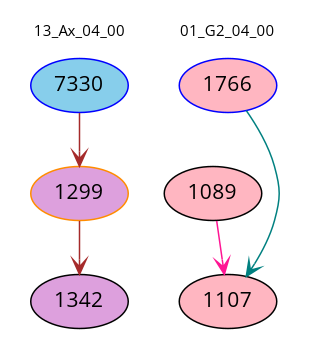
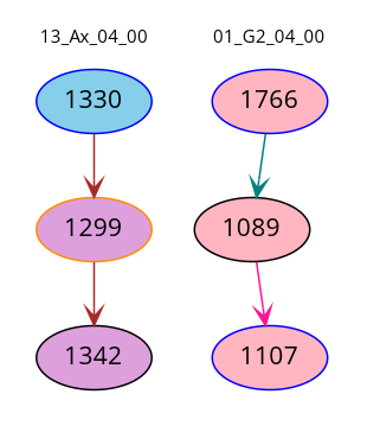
  digraph {
    fontname="Open Sans"
    node [color=black fillcolor=lightpink fontname="Open Sans" style=filled]
    edge [arrowhead=vee color=brown fontname="Open Sans"]
-   n1 [color=blue fillcolor=skyblue label=7330]
+   n1 [color=blue fillcolor=skyblue label=1330]
    n2 [color=darkorange fillcolor=plum label=1299]
    n3 [fillcolor=plum label=1342]
    n4 [color=blue label=1766]
    n5 [label=1089]
-   n6 [label=1107]
+   n6 [color=blue label=1107]
    subgraph cluster_1 {
      color=white
      fontsize=10
      label="13_Ax_04_00"
      n1
      n2
      n3
    }
    subgraph cluster_2 {
      color=white
      fontsize=10
      label="01_G2_04_00"
      n4
      n5
      n6
    }
    n1 -> n2
    n2 -> n3
-   n4 -> n6 [color=teal]
+   n4 -> n5 [color=teal]
    n5 -> n6 [color=deeppink]
  }
